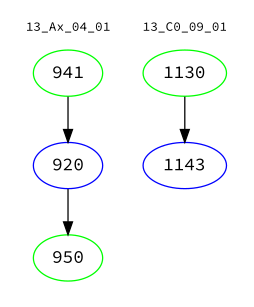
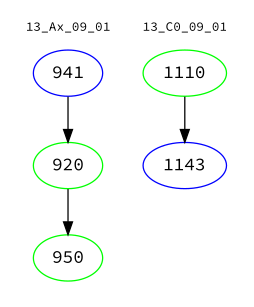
  digraph {
    fontname="Source Code Pro"
    node [color=green fontname="Source Code Pro"]
    edge [color=black fontname="Source Code Pro"]
-   n1 [label=941]
-   n2 [color=blue label=920]
+   n1 [color=blue label=941]
+   n2 [label=920]
    n3 [label=950]
-   n4 [label=1130]
+   n4 [label=1110]
    n5 [color=blue label=1143]
    subgraph cluster_1 {
      color=white
      fontsize=10
-     label="13_Ax_04_01"
+     label="13_Ax_09_01"
      n1
      n2
      n3
    }
    subgraph cluster_2 {
      color=white
      fontsize=10
      label="13_C0_09_01"
      n4
      n5
    }
    n1 -> n2
    n2 -> n3
    n4 -> n5
  }
